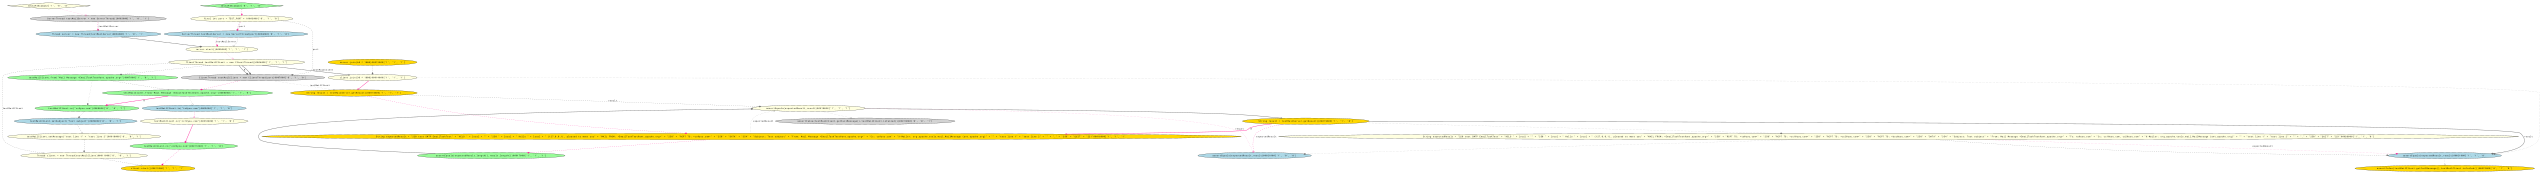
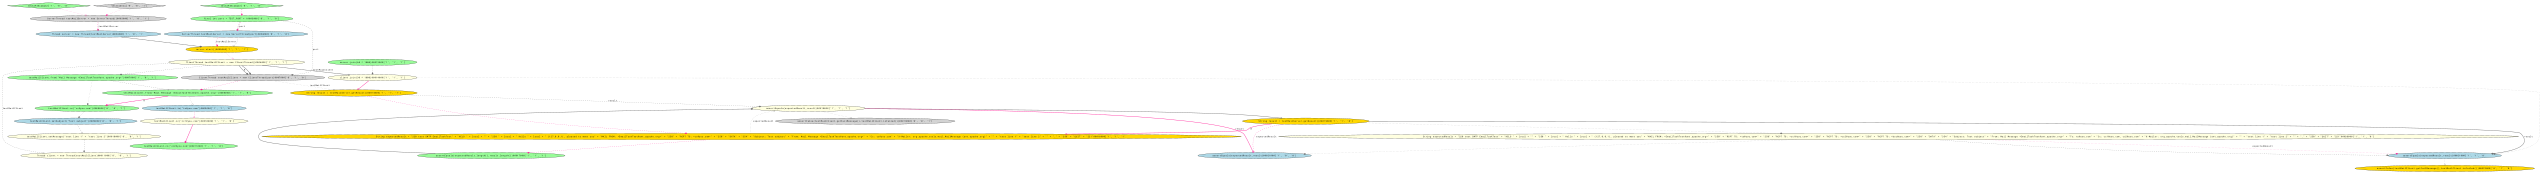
  digraph {
    fontname="Roboto Mono"
    node [fillcolor=palegreen fontname="Roboto Mono" shape=ellipse style=filled]
    edge [arrowhead=diamond color=gray40 fontname="Roboto Mono" style=dashed]
    n1 [fillcolor=lightyellow label="assertEquals(expectedResult,result)@@@18@@@['1', '1', '1']"]
    n2 [fillcolor=lightblue label="assertEquals(expectedResult,result)@@@21@@@['1', '0', '0']"]
    n3 [fillcolor=gold label="String result = testMailServer.getResult()@@@19@@@['1', '1', '0']"]
    n4 [fillcolor=lightgrey label="assertFalse(testMailClient.getFailMessage(),testMailClient.isFailed())@@@19@@@['0', '0', '1']"]
    n5 [fillcolor=lightblue label="assertEquals(expectedResult,result)@@@21@@@['1', '1', '0']"]
    n6 [fillcolor=lightyellow label="String expectedResult = \"220 test SMTP EmailTaskTest\" + \"HELO \" + local + \"\" + \"250 \" + local + \" Hello \" + local + \" (127.0.0.1(, pleased to meet you\" + \"MAIL FROM: <EmailTaskTest@ant.apache.org>\" + \"250\" + \"RCPT TO: <to@you.com>\" + \"250\" + \"RCPT TO: <cc1@you.com>\" + \"250\" + \"RCPT TO: <cc2@you.com>\" + \"250\" + \"RCPT TO: <bcc@you.com>\" + \"250\" + \"DATA\" + \"354\" + \"Subject: Test subject\" + \"From: Mail Message <EmailTaskTest@ant.apache.org>\" + \"To: to@you.com\" + \"Cc: cc1@you.com, cc2@you.com\" + \"X-Mailer: org.apache.tools.mail.MailMessage (ant.apache.org)\" + \"\" + \"test line 1\" + \"test line 2\" + \"\" + \".\" + \"250\" + \"QUIT\" + \"221\"@@@20@@@['1', '1', '0']"]
    n7 [fillcolor=gold label="String expectedResult = \"220 test SMTP EmailTaskTest\" + \"HELO \" + local + \"\" + \"250 \" + local + \" Hello \" + local + \" (127.0.0.1(, pleased to meet you\" + \"MAIL FROM: <EmailTaskTest@ant.apache.org>\" + \"250\" + \"RCPT TO: <cc@you.com>\" + \"250\" + \"DATA\" + \"354\" + \"Subject: Test subject\" + \"From: Mail Message <EmailTaskTest@ant.apache.org>\" + \"Cc: cc@you.com\" + \"X-Mailer: org.apache.tools.mail.MailMessage (ant.apache.org)\" + \"\" + \"test line 1\" + \"test line 2\" + \"\" + \".\" + \"250\" + \"QUIT\" + \"221\"@@@16@@@['1', '1', '1']"]
    n8 [fillcolor=lightyellow label="ClientThread testMailClient = new ClientThread()@@@6@@@['1', '1', '1']"]
    n9 [fillcolor=lightyellow label="Thread client = new Thread(testMailClient)@@@11@@@['0', '0', '1']"]
    n10 [label="testMailClient.from(\"Mail Message <EmailTaskTest@ant.apache.org>\")@@@7@@@['1', '0', '1']"]
    n11 [fillcolor=lightgrey label="ClientThread testMailClient = new ClientThread(port)@@@7@@@['0', '1', '0']"]
    n12 [fillcolor=lightyellow label="client.join(30 * 1000)@@@14@@@['1', '1', '1']"]
-   n13 [fillcolor=gold label="client.start()@@@12@@@['1', '1', '1']"]
    n14 [label="testMailClient.cc(\"cc@you.com\")@@@8@@@['0', '0', '1']"]
    n15 [label="testMailClient.from(\"Mail Message <EmailTaskTest@ant.apache.org>\")@@@8@@@['1', '1', '0']"]
    n16 [fillcolor=gold label="String result = testMailServer.getResult()@@@15@@@['1', '1', '1']"]
    n17 [fillcolor=gold label="assertFalse(testMailClient.getFailMessage(),testMailClient.isFailed())@@@22@@@['0', '1', '0']"]
    n18 [fillcolor=lightgrey label="ServerThread testMailServer = new ServerThread()@@@3@@@['1', '0', '1']"]
    n19 [fillcolor=lightblue label="Thread server = new Thread(testMailServer)@@@4@@@['1', '0', '1']"]
-   n20 [fillcolor=lightyellow label="server.start()@@@5@@@['1', '1', '1']"]
+   n20 [fillcolor=gold label="server.start()@@@5@@@['1', '1', '1']"]
    n21 [fillcolor=lightblue label="ServerThread testMailServer = new ServerThread(port)@@@4@@@['0', '1', '0']"]
    n22 [fillcolor=lightblue label="testMailClient.setSubject(\"Test subject\")@@@9@@@['0', '0', '1']"]
    n23 [fillcolor=lightblue label="testMailClient.to(\"to@you.com\")@@@9@@@['1', '1', '0']"]
    n24 [fillcolor=lightyellow label="testMailClient.setMessage(\"test line 1\" + \"test line 2\")@@@10@@@['0', '0', '1']"]
    n25 [label="assertEquals(expectedResult.length(),result.length())@@@17@@@['1', '1', '1']"]
    n26 [label="testMailClient.cc(\"cc2@you.com\")@@@11@@@['1', '1', '0']"]
    n27 [label="testAPIExample['0', '1', '0']" shape=diamond]
-   n28 [fillcolor=lightyellow label="final int port = TEST_PORT + 1@@@3@@@['0', '1', '0']"]
+   n28 [label="final int port = TEST_PORT + 1@@@3@@@['0', '1', '0']"]
    n29 [fillcolor=lightyellow label="testMailClient.cc(\"cc1@you.com\")@@@10@@@['1', '1', '0']"]
-   n30 [fillcolor=gold label="server.join(60 * 1000)@@@13@@@['1', '1', '1']"]
-   n31 [fillcolor=lightyellow label="testAPIExample['1', '0', '0']" shape=diamond]
-   n1 -> n2 [arrowhead=odot color=deeppink label=result style=dotted]
+   n30 [label="server.join(60 * 1000)@@@13@@@['1', '1', '1']"]
+   n31 [label="testAPIExample['1', '0', '0']" shape=diamond]
+   n32 [fillcolor=lightgrey label="testCcOnly['0', '0', '1']" shape=diamond]
+   n1 -> n2 [arrowhead=odot color=deeppink label=result style=bold]
    n1 -> n3 [arrowhead=odot style=bold]
    n1 -> n4 [arrowhead=odot style=dotted]
    n3 -> n2 [arrowhead=odot color=deeppink label=expectedResult]
    n3 -> n5 [label=result style=bold]
    n3 -> n6 [style=dotted]
    n3 -> n7 [arrowhead=odot color=deeppink label=0 style=bold]
    n5 -> n17 [arrowhead=odot style=dotted]
    n6 -> n2 [style=dotted]
    n6 -> n5 [color=deeppink label=expectedResult style=dotted]
    n6 -> n5
    n7 -> n1 [arrowhead=odot label=expectedResult style=dotted]
    n7 -> n25 [color=deeppink]
    n8 -> n9 [arrowhead=odot label=testMailClient]
    n8 -> n10
    n8 -> n11 [label=0 style=bold]
    n8 -> n11 [style=bold]
    n8 -> n12 [arrowhead=odot label=testMailClient style=bold]
-   n9 -> n13 [arrowhead=odot]
    n10 -> n14 [style=dotted]
    n10 -> n15 [arrowhead=odot]
    n11 -> n15 [color=deeppink]
    n11 -> n16 [arrowhead=odot label=testMailClient style=dotted]
    n12 -> n5 [style=dotted]
    n12 -> n16 [arrowhead=odot color=deeppink style=bold]
    n14 -> n22 [style=dotted]
    n15 -> n14 [color=deeppink label=0 style=bold]
    n15 -> n23 [arrowhead=odot style=dotted]
    n16 -> n1 [label=result]
    n16 -> n7 [color=deeppink]
    n18 -> n19 [color=deeppink]
    n18 -> n19 [arrowhead=odot label=testMailServer style=dotted]
    n19 -> n20 [style=bold]
    n20 -> n8 [arrowhead=odot color=deeppink style=dotted]
    n21 -> n20 [color=deeppink label=testMailServer]
    n21 -> n20 [arrowhead=odot]
    n22 -> n24 [arrowhead=odot]
    n23 -> n29 [arrowhead=odot color=deeppink]
    n24 -> n9
    n25 -> n1 [style=bold]
-   n26 -> n13 [color=deeppink]
    n27 -> n28 [color=deeppink]
    n28 -> n11 [label=port]
    n28 -> n21 [arrowhead=odot]
    n28 -> n21 [color=deeppink label=port]
    n29 -> n26 [color=deeppink style=bold]
    n30 -> n12
    n31 -> n18 [arrowhead=odot color=deeppink style=dotted]
+   n32 -> n18 [color=deeppink style=dotted]
  }
